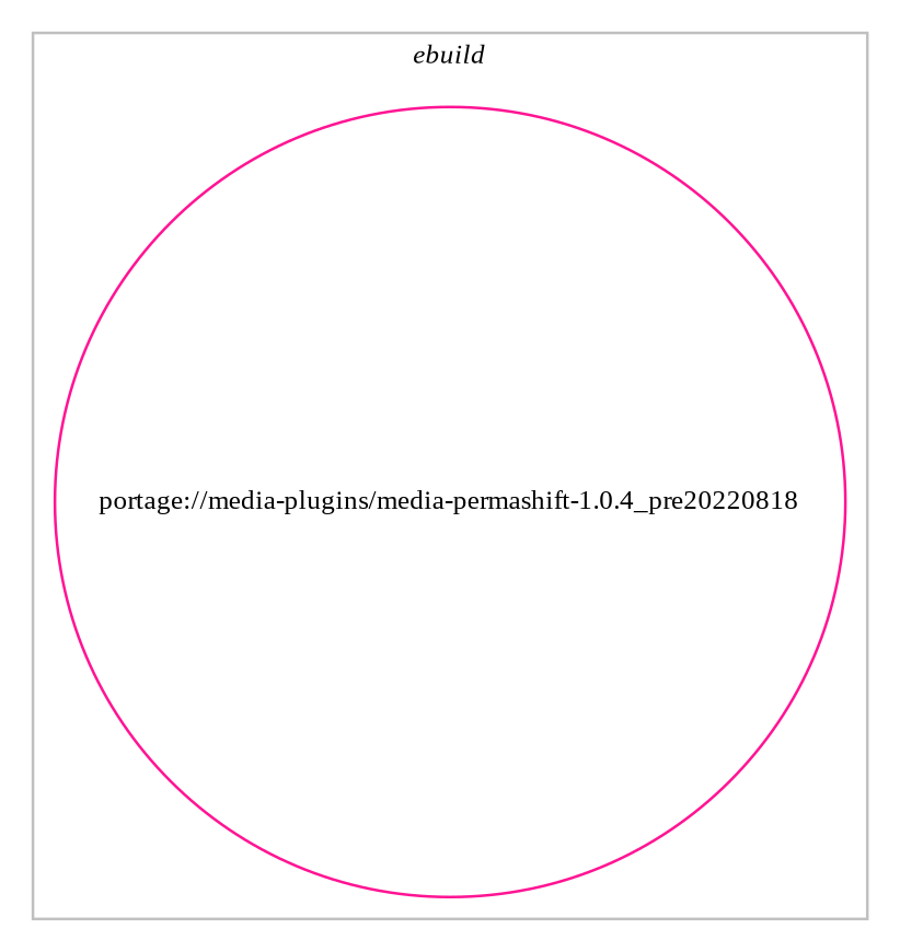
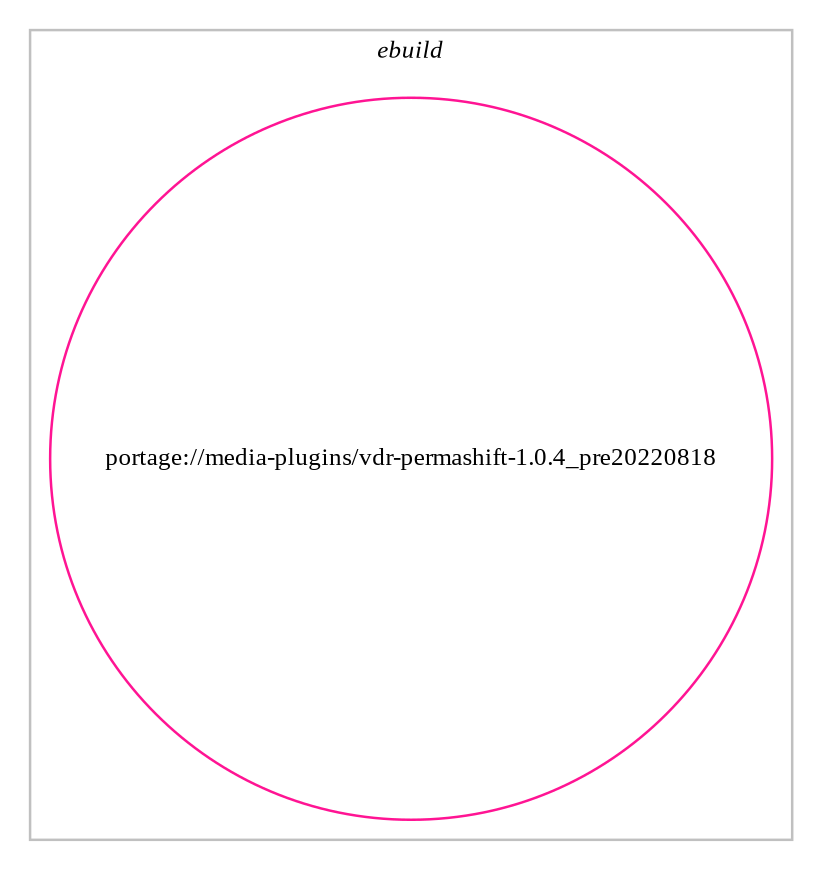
  digraph {
    compound=true
    concentrate=true
    fontname="Liberation Serif"
    fontsize=10
    newrank=true
    rankdir=LR
    ranksep=1.5
-   n1 [color=deeppink fontname="Liberation Serif" fontsize=10 label="portage://media-plugins/media-permashift-1.0.4_pre20220818" width=4 shape=circle]
+   n1 [color=deeppink fontname="Liberation Serif" fontsize=10 label="portage://media-plugins/vdr-permashift-1.0.4_pre20220818" width=4 shape=circle]
    subgraph cluster_1 {
      color=gray
      label=<<i>ebuild</i>>
      n1
    }
    subgraph cluster_2 {
      color=gray
      label=<<i>dependencies</i>>
      subgraph cluster_3 {
        color=gray
        fillcolor="#eeeeee"
        label=<<i>compile</i>>
        style=filled
      }
      subgraph cluster_4 {
        color=gray
        fillcolor="#eeeeee"
        label=<<i>compile and run</i>>
        style=filled
      }
      subgraph cluster_5 {
        color=gray
        fillcolor="#eeeeee"
        label=<<i>run</i>>
        style=filled
      }
    }
    subgraph cluster_6 {
      color=gray
      label=<<i>candidates</i>>
      rank=same
    }
  }
